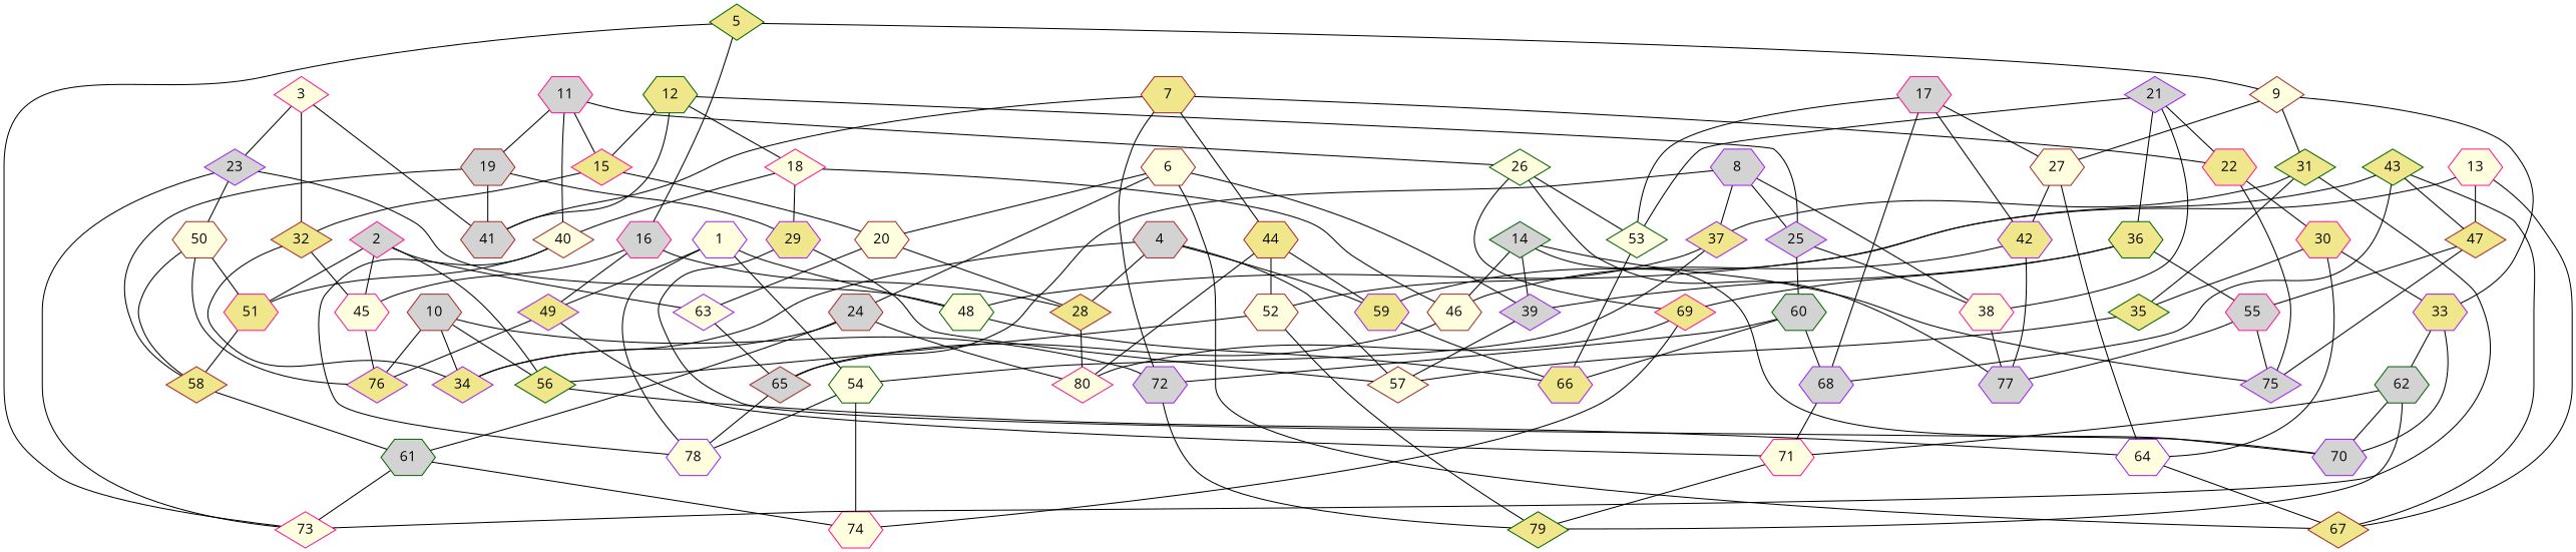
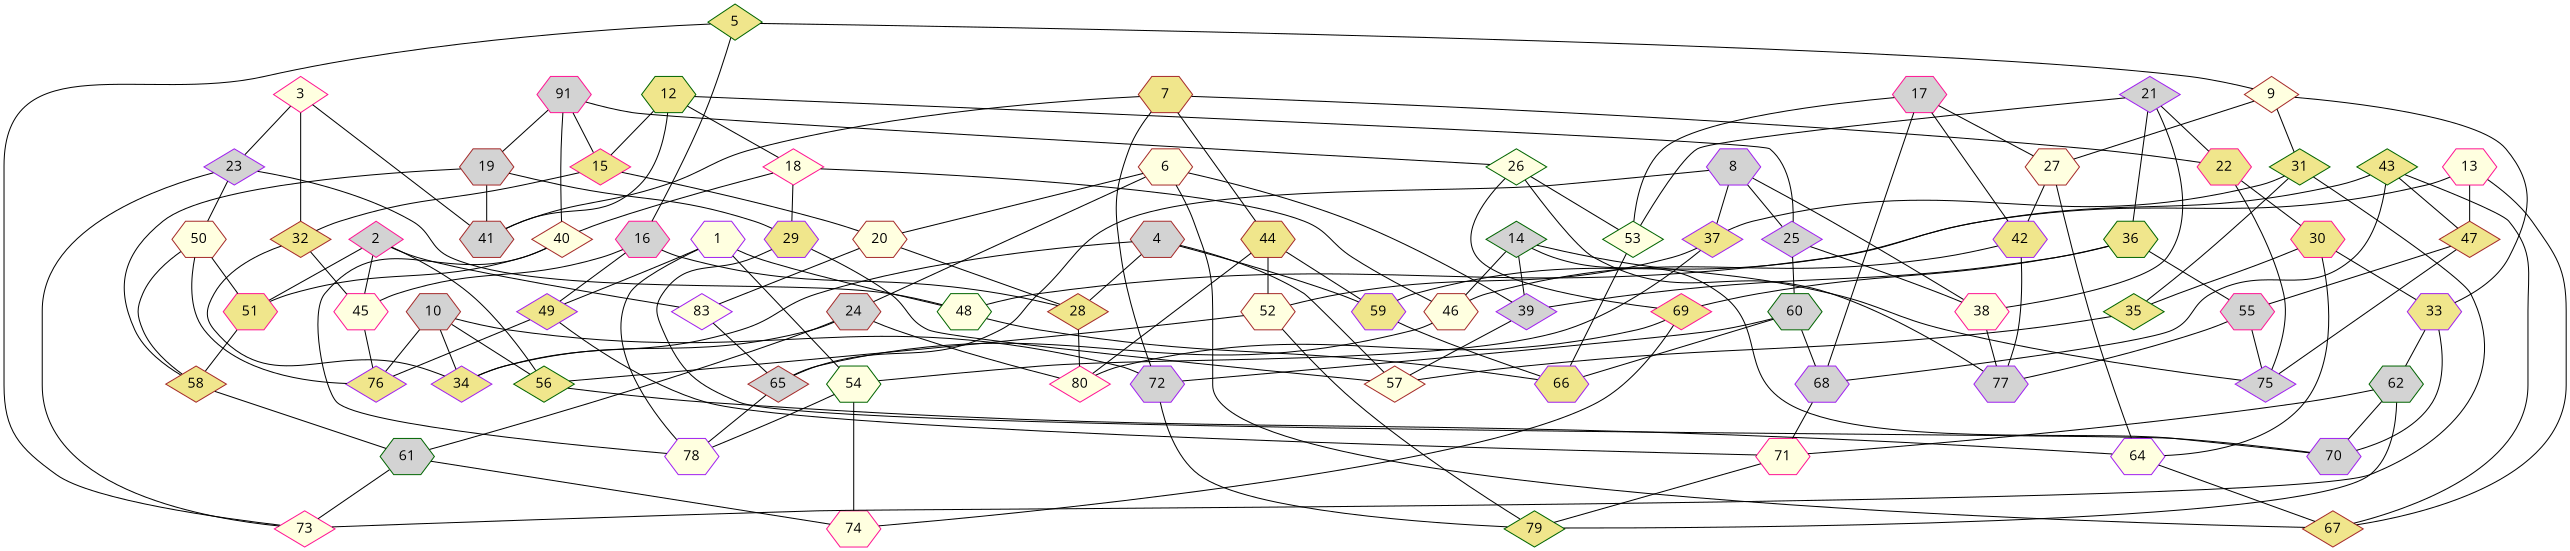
  graph {
    fontname="Open Sans"
    node [color=purple fillcolor=khaki fontname="Open Sans" shape=hexagon style=filled]
    edge [fontname="Open Sans"]
    1 [fillcolor=lightyellow]
    48 [color=darkgreen fillcolor=lightyellow]
    49 [shape=diamond]
    54 [color=darkgreen fillcolor=lightyellow]
    78 [fillcolor=lightyellow]
    66
    76 [shape=diamond]
    71 [color=deeppink fillcolor=lightyellow]
    74 [color=deeppink fillcolor=lightyellow]
    2 [color=deeppink fillcolor=lightgrey shape=diamond]
    45 [color=deeppink fillcolor=lightyellow]
    51 [color=deeppink]
    56 [color=darkgreen shape=diamond]
-   63 [fillcolor=lightyellow shape=diamond]
+   63 [fillcolor=lightyellow shape=diamond label=83]
    58 [color=brown shape=diamond]
    64 [fillcolor=lightyellow]
    65 [color=brown fillcolor=lightgrey shape=diamond]
    3 [color=deeppink fillcolor=lightyellow shape=diamond]
    23 [fillcolor=lightgrey shape=diamond]
    32 [color=brown shape=diamond]
    41 [color=brown fillcolor=lightgrey]
    5 [color=darkgreen shape=diamond]
    9 [color=brown fillcolor=lightyellow shape=diamond]
    16 [color=deeppink fillcolor=lightgrey]
    73 [color=deeppink fillcolor=lightyellow shape=diamond]
    50 [color=brown fillcolor=lightyellow]
    34 [shape=diamond]
    4 [color=brown fillcolor=lightgrey]
    28 [color=brown shape=diamond]
    57 [color=brown fillcolor=lightyellow shape=diamond]
    59
    80 [color=deeppink fillcolor=lightyellow shape=diamond]
    27 [color=brown fillcolor=lightyellow]
    31 [color=darkgreen shape=diamond]
    33
    6 [color=brown fillcolor=lightyellow]
    20 [color=brown fillcolor=lightyellow]
    24 [color=brown fillcolor=lightgrey]
    39 [fillcolor=lightgrey shape=diamond]
    67 [color=brown shape=diamond]
    61 [color=darkgreen fillcolor=lightgrey]
    7 [color=brown]
    22 [color=deeppink]
    44 [color=brown]
    72 [fillcolor=lightgrey]
    75 [fillcolor=lightgrey shape=diamond]
    30 [color=deeppink]
    52 [color=brown fillcolor=lightyellow]
    79 [color=darkgreen shape=diamond]
    8 [fillcolor=lightgrey]
    25 [fillcolor=lightgrey shape=diamond]
    37 [shape=diamond]
    38 [color=deeppink fillcolor=lightyellow]
    60 [color=darkgreen fillcolor=lightgrey]
    77 [fillcolor=lightgrey]
    42
    35 [color=darkgreen shape=diamond]
    70 [fillcolor=lightgrey]
    62 [color=darkgreen fillcolor=lightgrey]
    10 [color=brown fillcolor=lightgrey]
-   11 [color=deeppink fillcolor=lightgrey]
+   11 [color=deeppink fillcolor=lightgrey label=91]
    15 [color=deeppink shape=diamond]
    19 [color=brown fillcolor=lightgrey]
    26 [color=darkgreen fillcolor=lightyellow shape=diamond]
    40 [color=brown fillcolor=lightyellow shape=diamond]
    29
    53 [color=darkgreen fillcolor=lightyellow shape=diamond]
    69 [color=deeppink shape=diamond]
    12 [color=darkgreen]
    18 [color=deeppink fillcolor=lightyellow shape=diamond]
    46 [color=brown fillcolor=lightyellow]
    13 [color=deeppink fillcolor=lightyellow]
    47 [color=brown shape=diamond]
    55 [color=deeppink fillcolor=lightgrey]
    14 [color=darkgreen fillcolor=lightgrey shape=diamond]
    17 [color=deeppink fillcolor=lightgrey]
    68 [fillcolor=lightgrey]
    21 [fillcolor=lightgrey shape=diamond]
    36 [color=darkgreen]
    43 [color=darkgreen shape=diamond]
    1 -- 48
    1 -- 49
    1 -- 54
    1 -- 78
    48 -- 66
    49 -- 76
    49 -- 71
    54 -- 78
    54 -- 74
    71 -- 79
    2 -- 45
    2 -- 51
    2 -- 56
    2 -- 63
    45 -- 76
    51 -- 58
    56 -- 64
    63 -- 65
    58 -- 61
    64 -- 67
    65 -- 78
    3 -- 23
    3 -- 32
    3 -- 41
    23 -- 48
    23 -- 73
    23 -- 50
    32 -- 45
    32 -- 34
    5 -- 9
    5 -- 16
    5 -- 73
    9 -- 27
    9 -- 31
    9 -- 33
    16 -- 49
    16 -- 45
    16 -- 28
    50 -- 76
    50 -- 51
    50 -- 58
    4 -- 34
    4 -- 28
    4 -- 57
    4 -- 59
    28 -- 80
    59 -- 66
    27 -- 64
    27 -- 42
    31 -- 73
    31 -- 37
    31 -- 35
    33 -- 70
    33 -- 62
    6 -- 20
    6 -- 24
    6 -- 39
    6 -- 67
    20 -- 63
    20 -- 28
    24 -- 34
    24 -- 80
    24 -- 61
    39 -- 57
    61 -- 74
    61 -- 73
    7 -- 41
    7 -- 22
    7 -- 44
    7 -- 72
    22 -- 75
    22 -- 30
    44 -- 59
    44 -- 80
    44 -- 52
    72 -- 79
    30 -- 64
    30 -- 33
    30 -- 35
    52 -- 56
    52 -- 79
    8 -- 65
    8 -- 25
    8 -- 37
    8 -- 38
    25 -- 38
    25 -- 60
    37 -- 54
    37 -- 52
    38 -- 77
    60 -- 66
    60 -- 72
    60 -- 68
    42 -- 77
    42 -- 46
    35 -- 57
    62 -- 71
    62 -- 79
    62 -- 70
    10 -- 76
    10 -- 56
    10 -- 34
    10 -- 72
    11 -- 15
    11 -- 19
    11 -- 26
    11 -- 40
    15 -- 32
    15 -- 20
    19 -- 58
    19 -- 41
    19 -- 29
    26 -- 77
    26 -- 53
    26 -- 69
    40 -- 78
    40 -- 51
    29 -- 57
    29 -- 70
    53 -- 66
    69 -- 74
    69 -- 80
    12 -- 41
    12 -- 25
    12 -- 15
    12 -- 18
    18 -- 40
    18 -- 29
    18 -- 46
    46 -- 65
    13 -- 48
    13 -- 67
    13 -- 47
    47 -- 75
    47 -- 55
    55 -- 75
    55 -- 77
    14 -- 39
    14 -- 75
    14 -- 70
    14 -- 46
    17 -- 27
    17 -- 42
    17 -- 53
    17 -- 68
    68 -- 71
    21 -- 22
    21 -- 38
    21 -- 53
    21 -- 36
    36 -- 39
    36 -- 69
    36 -- 55
    43 -- 59
    43 -- 67
    43 -- 47
    43 -- 68
  }
